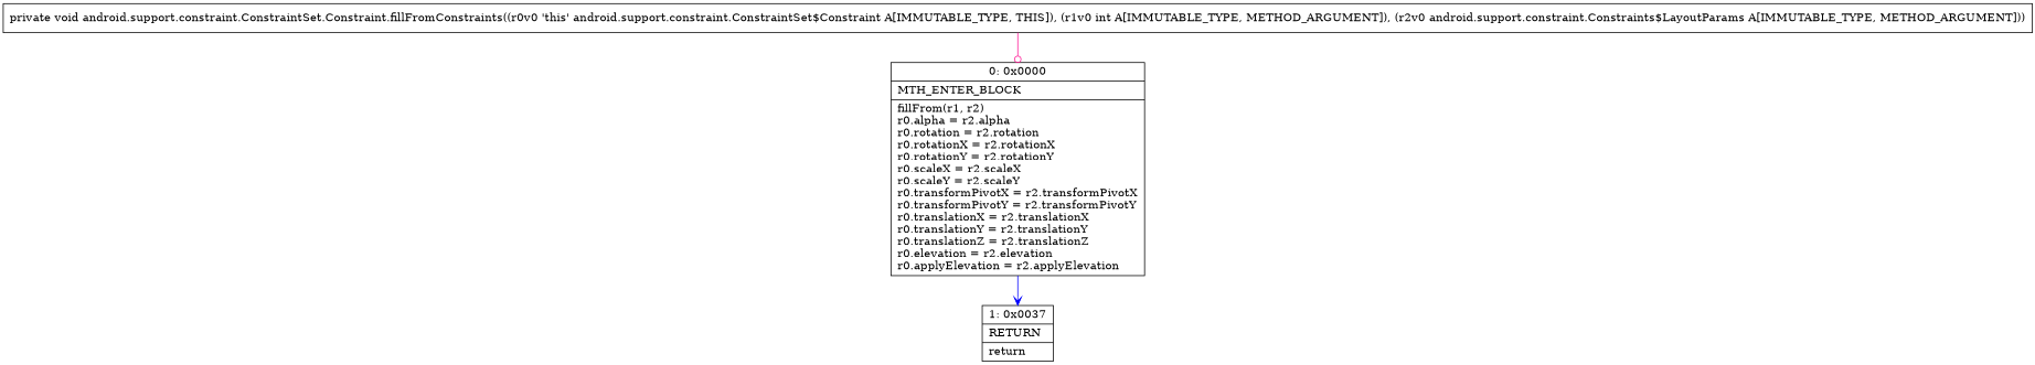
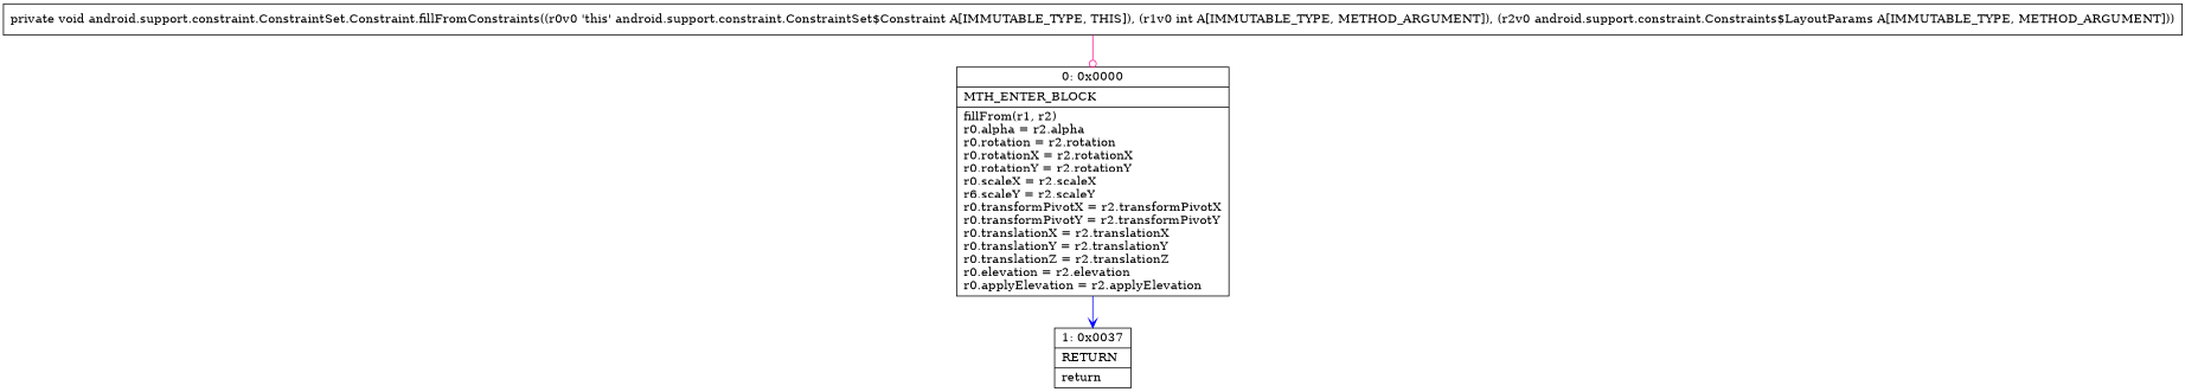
  digraph {
    node [shape=record]
-   n1 [label="{0\:\ 0x0000|MTH_ENTER_BLOCK\l|fillFrom(r1, r2)\lr0.alpha = r2.alpha\lr0.rotation = r2.rotation\lr0.rotationX = r2.rotationX\lr0.rotationY = r2.rotationY\lr0.scaleX = r2.scaleX\lr0.scaleY = r2.scaleY\lr0.transformPivotX = r2.transformPivotX\lr0.transformPivotY = r2.transformPivotY\lr0.translationX = r2.translationX\lr0.translationY = r2.translationY\lr0.translationZ = r2.translationZ\lr0.elevation = r2.elevation\lr0.applyElevation = r2.applyElevation\l}"]
+   n1 [label="{0\:\ 0x0000|MTH_ENTER_BLOCK\l|fillFrom(r1, r2)\lr0.alpha = r2.alpha\lr0.rotation = r2.rotation\lr0.rotationX = r2.rotationX\lr0.rotationY = r2.rotationY\lr0.scaleX = r2.scaleX\lr6.scaleY = r2.scaleY\lr0.transformPivotX = r2.transformPivotX\lr0.transformPivotY = r2.transformPivotY\lr0.translationX = r2.translationX\lr0.translationY = r2.translationY\lr0.translationZ = r2.translationZ\lr0.elevation = r2.elevation\lr0.applyElevation = r2.applyElevation\l}"]
    n2 [label="{1\:\ 0x0037|RETURN\l|return\l}"]
    n3 [label="{private void android.support.constraint.ConstraintSet.Constraint.fillFromConstraints((r0v0 'this' android.support.constraint.ConstraintSet$Constraint A[IMMUTABLE_TYPE, THIS]), (r1v0 int A[IMMUTABLE_TYPE, METHOD_ARGUMENT]), (r2v0 android.support.constraint.Constraints$LayoutParams A[IMMUTABLE_TYPE, METHOD_ARGUMENT])) }"]
    n1 -> n2 [color=blue arrowhead=vee]
    n3 -> n1 [color=deeppink arrowhead=odot]
  }
